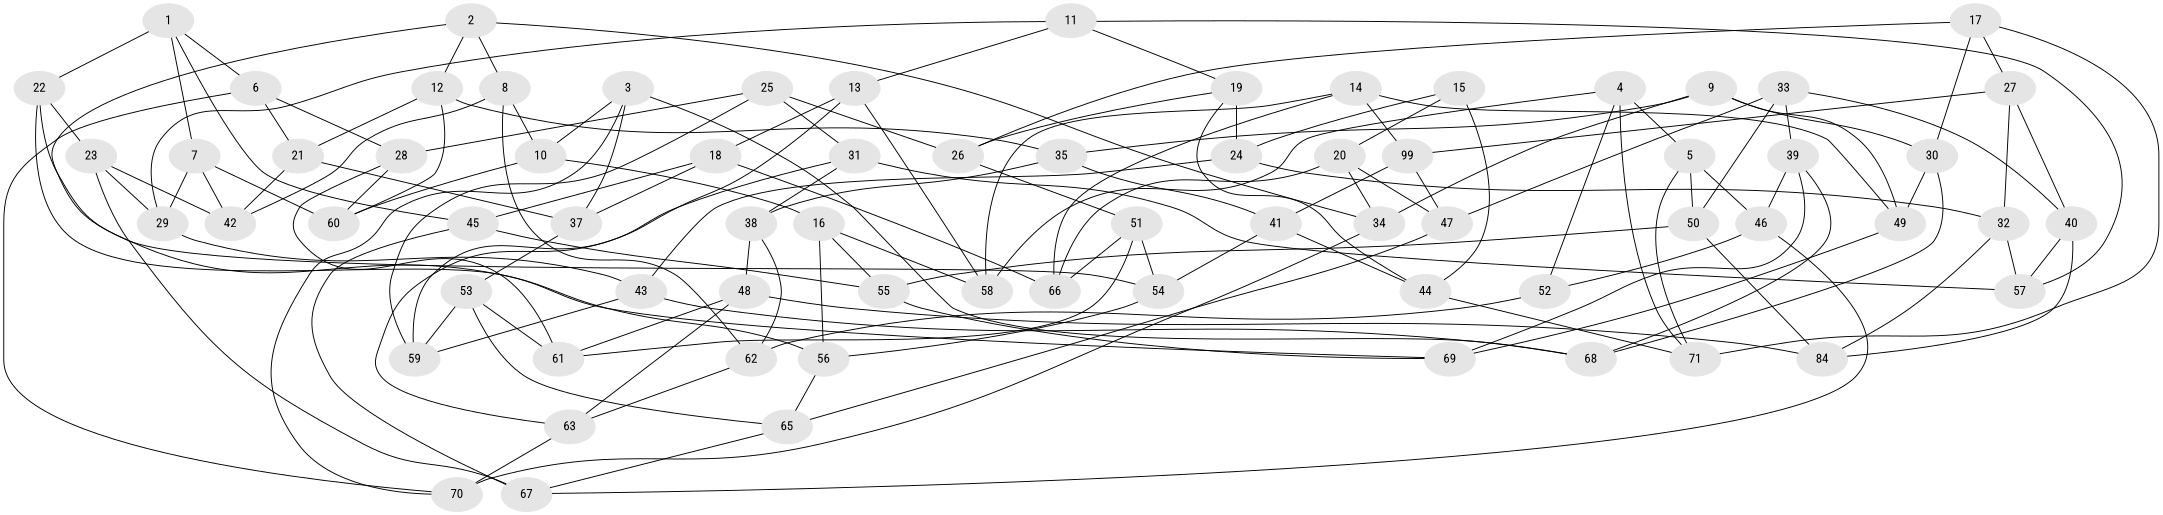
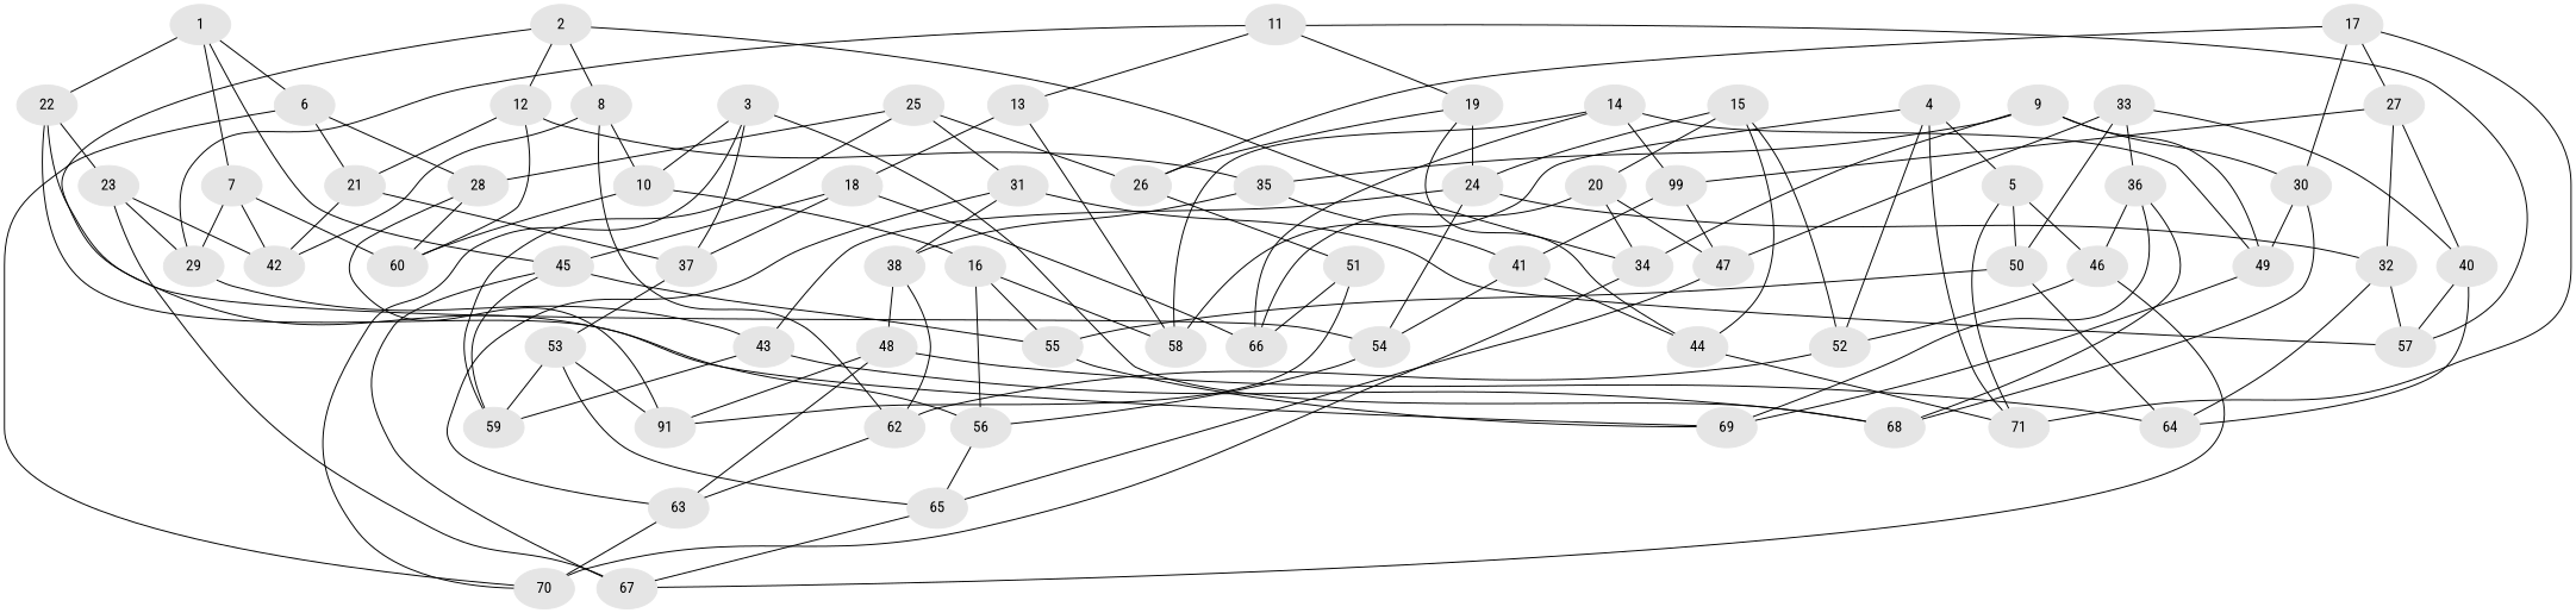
  graph {
    fontname="Roboto Condensed"
    node [color=gray90 fontname="Roboto Condensed" style=filled]
    edge [fontname="Roboto Condensed"]
    1
    6
    7
    22
    45
    70
    21
    28
    29
    42
    60
    23
    54
    69
    55
    67
    2
    8
    12
    34
    56
    10
    62
    35
    65
    3
    37
    68
    16
    53
    4
    5
    52
    58
    71
    46
    50
-   64 [label=84]
-   61
+   64
+   61 [label=91]
    43
    63
    9
    30
    49
    38
    41
    11
    13
    19
    57
    18
    59
    24
    44
    26
    66
    14
    n58 [label=99]
    47
    15
    20
    32
    17
    27
    51
    40
    25
    31
    48
    33
-   36 [label=39]
+   36
    1 -- 6
    1 -- 7
    1 -- 22
    1 -- 45
    6 -- 70
    6 -- 21
    6 -- 28
    7 -- 29
    7 -- 42
    7 -- 60
    22 -- 23
    22 -- 54
    22 -- 69
    45 -- 55
    45 -- 67
    21 -- 42
    21 -- 37
    28 -- 60
    28 -- 61
    29 -- 43
    23 -- 29
    23 -- 42
    23 -- 67
    54 -- 56
    55 -- 69
    2 -- 8
    2 -- 12
    2 -- 34
    2 -- 56
    8 -- 42
    8 -- 10
    8 -- 62
    12 -- 21
    12 -- 60
    12 -- 35
    34 -- 70
    56 -- 65
    10 -- 60
    10 -- 16
    62 -- 63
    35 -- 38
    35 -- 41
    65 -- 67
    3 -- 70
    3 -- 10
    3 -- 37
    3 -- 68
    37 -- 53
    16 -- 55
    16 -- 56
    16 -- 58
    53 -- 65
    53 -- 61
    53 -- 59
    4 -- 5
    4 -- 52
    4 -- 58
    4 -- 71
    5 -- 71
    5 -- 46
    5 -- 50
    52 -- 62
    46 -- 67
    46 -- 52
    50 -- 55
    50 -- 64
    43 -- 68
    43 -- 59
    63 -- 70
    9 -- 34
    9 -- 35
    9 -- 30
    9 -- 49
    30 -- 68
    30 -- 49
    49 -- 69
    38 -- 62
    38 -- 48
    41 -- 54
    41 -- 44
    11 -- 29
    11 -- 13
    11 -- 19
    11 -- 57
    13 -- 58
    13 -- 18
-   13 -- 59
+   45 -- 59
    19 -- 24
    19 -- 44
    19 -- 26
    18 -- 45
    18 -- 37
    18 -- 66
    24 -- 43
    24 -- 32
    44 -- 71
    26 -- 51
    14 -- 58
    14 -- 49
    14 -- 66
    14 -- n58
    n58 -- 41
    n58 -- 47
    47 -- 65
+   15 -- 52
    15 -- 24
    15 -- 44
    15 -- 20
    20 -- 34
    20 -- 66
    20 -- 47
    32 -- 64
    32 -- 57
    17 -- 71
    17 -- 30
    17 -- 26
    17 -- 27
    27 -- n58
    27 -- 32
    27 -- 40
-   51 -- 54
+   24 -- 54
    51 -- 61
    51 -- 66
    40 -- 64
    40 -- 57
    25 -- 28
    25 -- 59
    25 -- 26
    25 -- 31
    31 -- 63
    31 -- 38
    31 -- 57
    48 -- 64
    48 -- 61
    48 -- 63
    33 -- 50
    33 -- 47
    33 -- 40
    33 -- 36
    36 -- 69
    36 -- 68
    36 -- 46
  }
